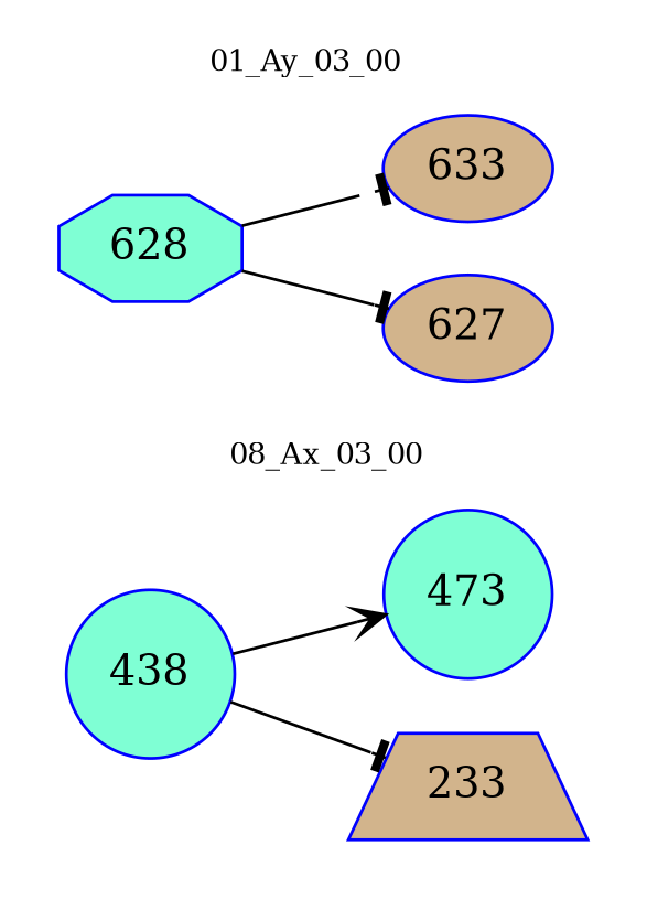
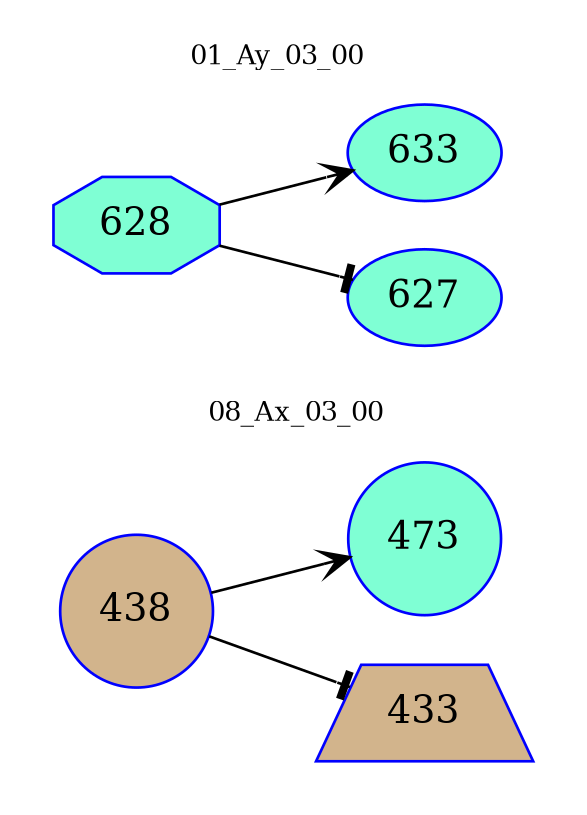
  digraph {
    rankdir=LR
    node [color=blue fillcolor=tan shape=circle style=filled]
    edge [arrowhead=tee color=black]
-   n1 [fillcolor=aquamarine label=438]
-   n2 [label=233 shape=trapezium]
+   n1 [label=438]
+   n2 [label=433 shape=trapezium]
    n3 [fillcolor=aquamarine label=473]
    n4 [fillcolor=aquamarine label=628 shape=octagon]
-   n5 [label=627 shape=ellipse]
-   n6 [label=633 shape=ellipse]
+   n5 [fillcolor=aquamarine label=627 shape=ellipse]
+   n6 [fillcolor=aquamarine label=633 shape=ellipse]
    subgraph cluster_1 {
      color=white
      fontsize=10
      label="08_Ax_03_00"
      n1
      n2
      n3
    }
    subgraph cluster_2 {
      color=white
      fontsize=10
      label="01_Ay_03_00"
      n4
      n5
      n6
    }
    n1 -> n2
    n1 -> n3 [arrowhead=vee]
    n4 -> n5
-   n4 -> n6
+   n4 -> n6 [arrowhead=vee]
  }
